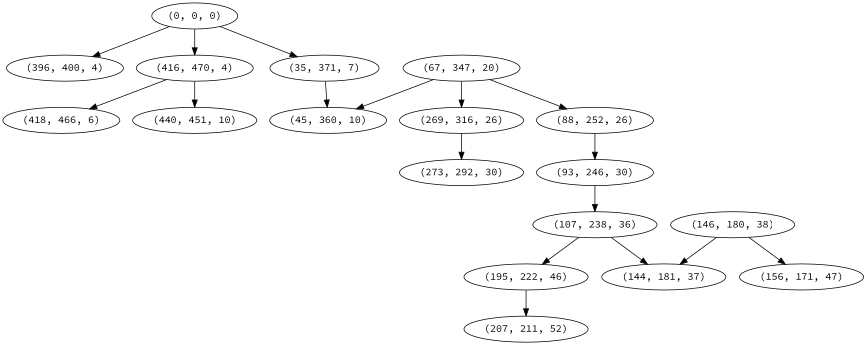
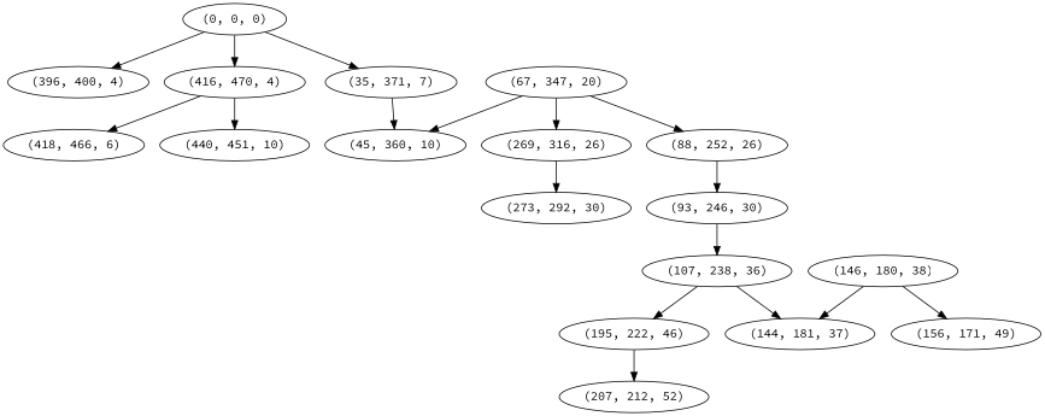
  digraph {
    fontname="Source Code Pro"
    node [fontname="Source Code Pro"]
    edge [fontname="Source Code Pro"]
    "(0, 0, 0)"
    "(35, 371, 7)"
    "(396, 400, 4)"
    "(416, 470, 4)"
    "(45, 360, 10)"
    "(418, 466, 6)"
    "(440, 451, 10)"
    "(67, 347, 20)"
    "(88, 252, 26)"
    "(269, 316, 26)"
    "(93, 246, 30)"
    "(273, 292, 30)"
    "(107, 238, 36)"
    "(144, 181, 37)"
    "(195, 222, 46)"
-   "(207, 212, 52)" [label="(207, 211, 52)"]
+   "(207, 212, 52)"
    "(146, 180, 38)"
-   "(156, 171, 47)"
+   "(156, 171, 47)" [label="(156, 171, 49)"]
    "(0, 0, 0)" -> "(35, 371, 7)"
    "(0, 0, 0)" -> "(396, 400, 4)"
    "(0, 0, 0)" -> "(416, 470, 4)"
    "(35, 371, 7)" -> "(45, 360, 10)"
    "(416, 470, 4)" -> "(418, 466, 6)"
    "(416, 470, 4)" -> "(440, 451, 10)"
    "(67, 347, 20)" -> "(45, 360, 10)"
    "(67, 347, 20)" -> "(88, 252, 26)"
    "(67, 347, 20)" -> "(269, 316, 26)"
    "(88, 252, 26)" -> "(93, 246, 30)"
    "(269, 316, 26)" -> "(273, 292, 30)"
    "(93, 246, 30)" -> "(107, 238, 36)"
    "(107, 238, 36)" -> "(144, 181, 37)"
    "(107, 238, 36)" -> "(195, 222, 46)"
    "(195, 222, 46)" -> "(207, 212, 52)"
    "(146, 180, 38)" -> "(144, 181, 37)"
    "(146, 180, 38)" -> "(156, 171, 47)"
  }
